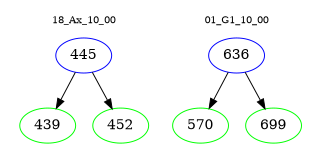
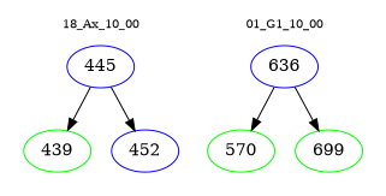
  digraph {
    node [color=green]
    edge [color=black]
    n1 [color=blue label=445]
    n2 [label=439]
-   n3 [label=452]
+   n3 [color=blue label=452]
    n4 [color=blue label=636]
    n5 [label=570]
    n6 [label=699]
    subgraph cluster_1 {
      color=white
      fontsize=10
      label="18_Ax_10_00"
      n1
      n2
      n3
    }
    subgraph cluster_2 {
      color=white
      fontsize=10
      label="01_G1_10_00"
      n4
      n5
      n6
    }
    n1 -> n2
    n1 -> n3
    n4 -> n5
    n4 -> n6
  }
